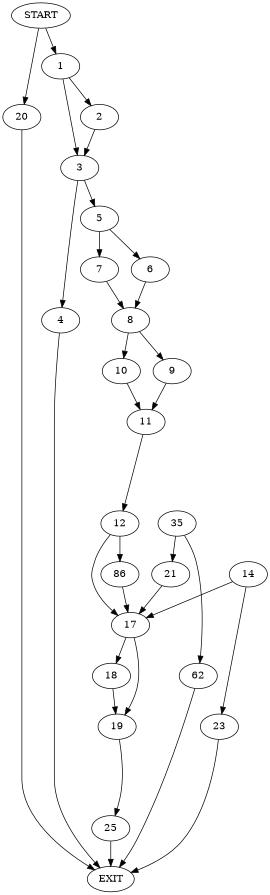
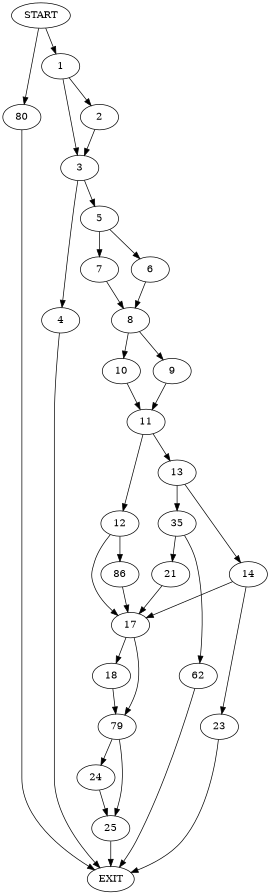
  digraph {
    n1 [label=START]
    1
-   20
+   20 [label=80]
    2
    3
    n6 [label=EXIT]
    4
    5
    6
    7
    8
    9
    10
    11
    12
+   13
    n17 [label=86]
    17
    14
    n20 [label=35]
    18
-   19
+   19 [label=79]
    23
    21
    n25 [label=62]
+   24
    25
    n1 -> 1
    n1 -> 20
    1 -> 2
    1 -> 3
    20 -> n6
    2 -> 3
    3 -> 4
    3 -> 5
    4 -> n6
    5 -> 6
    5 -> 7
    6 -> 8
    7 -> 8
    8 -> 9
    8 -> 10
    9 -> 11
    10 -> 11
    11 -> 12
+   11 -> 13
    12 -> n17
    12 -> 17
+   13 -> 14
+   13 -> n20
    n17 -> 17
    17 -> 18
    17 -> 19
    14 -> 17
    14 -> 23
    n20 -> 21
    n20 -> n25
    18 -> 19
+   19 -> 24
    19 -> 25
    23 -> n6
    21 -> 17
    n25 -> n6
+   24 -> 25
    25 -> n6
  }
